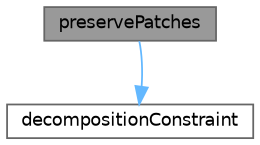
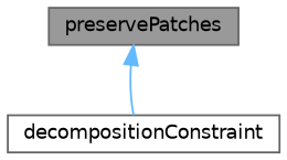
  digraph {
    node [color=gray40 fontname=Helvetica fontsize=10 shape=box style=filled]
    n1 [fillcolor=grey60 fontcolor=black height=0.2 label=preservePatches width=0.4]
    n2 [fillcolor=white height=0.2 label=decompositionConstraint width=0.4]
-   n2 -> n1 [color=steelblue1 dir=back fontname=Helvetica fontsize=10 labelfontname=Helvetica labelfontsize=10 style=solid]
+   n1 -> n2 [color=steelblue1 dir=back fontname=Helvetica fontsize=10 labelfontname=Helvetica labelfontsize=10 style=solid]
  }
